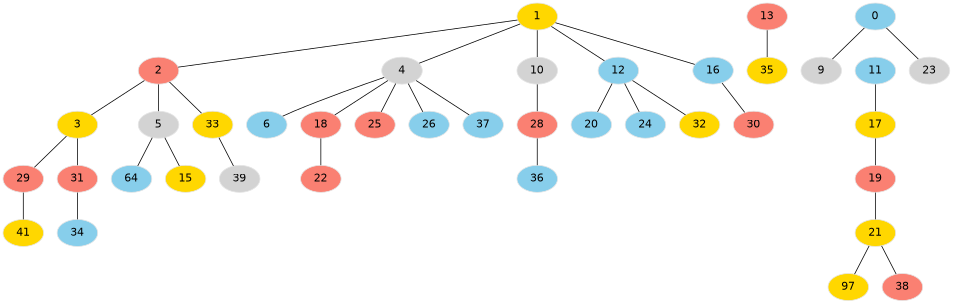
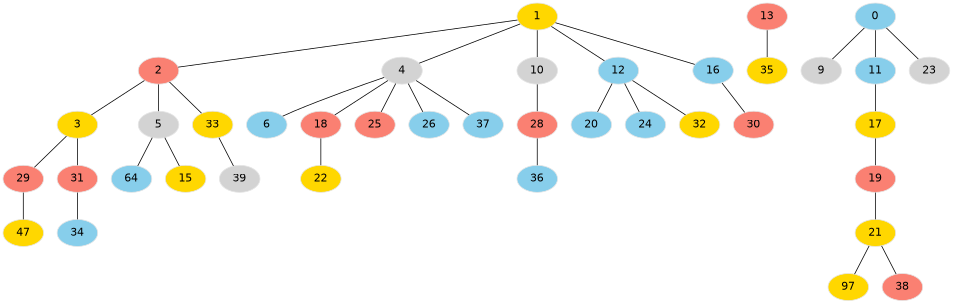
  graph {
    fontname="DejaVu Sans"
    node [color=gray90 fillcolor=skyblue fontname="DejaVu Sans" style=filled]
    edge [fontname="DejaVu Sans" weight=1.0]
    1 [fillcolor=gold]
    2 [fillcolor=salmon]
    4 [fillcolor=lightgrey]
    10 [fillcolor=lightgrey]
    12
    16
    3 [fillcolor=gold]
    5 [fillcolor=lightgrey]
    33 [fillcolor=gold]
    6
    18 [fillcolor=salmon]
    25 [fillcolor=salmon]
    26
    37
    28 [fillcolor=salmon]
    20
    24
    32 [fillcolor=gold]
    30 [fillcolor=salmon]
    29 [fillcolor=salmon]
    31 [fillcolor=salmon]
    n22 [label=64]
    15 [fillcolor=gold]
    39 [fillcolor=lightgrey]
-   41 [fillcolor=gold]
+   41 [fillcolor=gold label=47]
    34
-   22 [fillcolor=salmon]
+   22 [fillcolor=gold]
    13 [fillcolor=salmon]
    35 [fillcolor=gold]
    n30 [label=0]
    9 [fillcolor=lightgrey]
    11
    23 [fillcolor=lightgrey]
    17 [fillcolor=gold]
    36
    19 [fillcolor=salmon]
    21 [fillcolor=gold]
    n38 [fillcolor=gold label=97]
    38 [fillcolor=salmon]
    1 -- 2
    1 -- 4
    1 -- 10
    1 -- 12
    1 -- 16
    2 -- 3
    2 -- 5 [weight=4.0]
    2 -- 33
    4 -- 6
    4 -- 18
    4 -- 25
    4 -- 26
    4 -- 37
    10 -- 28
    12 -- 20
    12 -- 24
    12 -- 32
    16 -- 30
    3 -- 29
    3 -- 31
    5 -- n22
    5 -- 15
    33 -- 39
    18 -- 22 [weight=2.0]
    28 -- 36
    29 -- 41
    31 -- 34
    13 -- 35
    n30 -- 9
+   n30 -- 11
    n30 -- 23
    11 -- 17
    17 -- 19
    19 -- 21
    21 -- n38
    21 -- 38
  }
